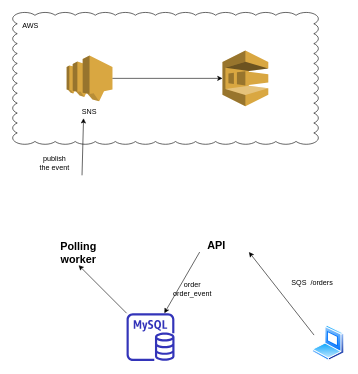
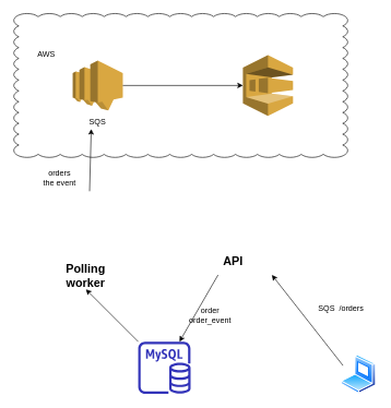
  <mxCell id="0" />
  <mxCell id="1" parent="0" />
  <mxCell id="2" value="" style="whiteSpace=wrap;html=1;shape=mxgraph.basic.cloud_rect" vertex="1" parent="1"><mxGeometry x="20" y="20.25" width="510" height="220" as="geometry" /></mxCell>
  <mxCell id="3" value="" style="outlineConnect=0;dashed=0;verticalLabelPosition=bottom;verticalAlign=top;align=center;html=1;shape=mxgraph.aws3.sns;fillColor=#D9A741;gradientColor=none;" vertex="1" parent="1"><mxGeometry x="110" y="92" width="76.5" height="76.5" as="geometry" /></mxCell>
  <mxCell id="4" value="" style="outlineConnect=0;dashed=0;verticalLabelPosition=bottom;verticalAlign=top;align=center;html=1;shape=mxgraph.aws3.sqs;fillColor=#D9A741;gradientColor=none;" vertex="1" parent="1"><mxGeometry x="370" y="83.75" width="76.5" height="93" as="geometry" /></mxCell>
- <mxCell id="5" value="SNS" style="text;html=1;strokeColor=none;fillColor=none;align=center;verticalAlign=middle;whiteSpace=wrap;rounded=0;" vertex="1" parent="1"><mxGeometry x="128.25" y="176.75" width="40" height="20" as="geometry" /></mxCell>
+ <mxCell id="5" value="SQS" style="text;html=1;strokeColor=none;fillColor=none;align=center;verticalAlign=middle;whiteSpace=wrap;rounded=0;" vertex="1" parent="1"><mxGeometry x="128.25" y="176.75" width="40" height="20" as="geometry" /></mxCell>
  <mxCell id="6" value="" style="endArrow=classic;html=1;exitX=1;exitY=0.5;exitDx=0;exitDy=0;exitPerimeter=0;entryX=0;entryY=0.5;entryDx=0;entryDy=0;entryPerimeter=0;" edge="1" parent="1" source="3" target="4"><mxGeometry width="50" height="50" relative="1" as="geometry"><mxPoint x="240" y="602" as="sourcePoint" /><mxPoint x="290" y="552" as="targetPoint" /></mxGeometry></mxCell>
- <mxCell id="7" value="AWS" style="text;html=1;strokeColor=none;fillColor=none;align=center;verticalAlign=middle;whiteSpace=wrap;rounded=0;" vertex="1" parent="1"><mxGeometry x="30" y="32" width="40" height="20" as="geometry" /></mxCell>
+ <mxCell id="7" value="AWS" style="text;html=1;strokeColor=none;fillColor=none;align=center;verticalAlign=middle;whiteSpace=wrap;rounded=0;" vertex="1" parent="1"><mxGeometry x="50" y="72" width="40" height="20" as="geometry" /></mxCell>
  <mxCell id="8" value="" style="shape=image;html=1;verticalAlign=top;verticalLabelPosition=bottom;labelBackgroundColor=#ffffff;imageAspect=0;aspect=fixed;image=https://cdn4.iconfinder.com/data/icons/logos-brands-5/24/rails-128.png" vertex="1" parent="1"><mxGeometry x="70" y="292" width="128" height="128" as="geometry" /></mxCell>
  <mxCell id="9" value="&lt;span style=&quot;font-size: 18px&quot;&gt;&lt;b&gt;Polling worker&lt;br&gt;&lt;/b&gt;&lt;/span&gt;" style="text;html=1;strokeColor=none;fillColor=none;align=center;verticalAlign=middle;whiteSpace=wrap;rounded=0;" vertex="1" parent="1"><mxGeometry x="110" y="412" width="40" height="20" as="geometry" /></mxCell>
  <mxCell id="10" value="" style="shape=image;html=1;verticalAlign=top;verticalLabelPosition=bottom;labelBackgroundColor=#ffffff;imageAspect=0;aspect=fixed;image=https://cdn4.iconfinder.com/data/icons/logos-brands-5/24/rails-128.png" vertex="1" parent="1"><mxGeometry x="300" y="292" width="128" height="128" as="geometry" /></mxCell>
- <mxCell id="11" value="&lt;font style=&quot;font-size: 18px&quot;&gt;&lt;b&gt;API&lt;/b&gt;&lt;/font&gt;" style="text;html=1;strokeColor=none;fillColor=none;align=center;verticalAlign=middle;whiteSpace=wrap;rounded=0;" vertex="1" parent="1"><mxGeometry x="340" y="400" width="40" height="20" as="geometry" /></mxCell>
+ <mxCell id="11" value="&lt;font style=&quot;font-size: 18px&quot;&gt;&lt;b&gt;API&lt;/b&gt;&lt;/font&gt;" style="text;html=1;strokeColor=none;fillColor=none;align=center;verticalAlign=middle;whiteSpace=wrap;rounded=0;" vertex="1" parent="1"><mxGeometry x="335" y="390" width="40" height="20" as="geometry" /></mxCell>
  <mxCell id="12" value="" style="outlineConnect=0;fontColor=#232F3E;gradientColor=none;fillColor=#3334B9;strokeColor=none;dashed=0;verticalLabelPosition=bottom;verticalAlign=top;align=center;html=1;fontSize=12;fontStyle=0;aspect=fixed;pointerEvents=1;shape=mxgraph.aws4.rds_mysql_instance;" vertex="1" parent="1"><mxGeometry x="210" y="522" width="80" height="80" as="geometry" /></mxCell>
  <mxCell id="13" value="" style="aspect=fixed;perimeter=ellipsePerimeter;html=1;align=center;shadow=0;dashed=0;spacingTop=3;image;image=img/lib/active_directory/laptop_client.svg;" vertex="1" parent="1"><mxGeometry x="520" y="542" width="54" height="60" as="geometry" /></mxCell>
  <mxCell id="14" value="" style="endArrow=classic;html=1;exitX=0;exitY=0.25;exitDx=0;exitDy=0;" edge="1" parent="1" source="13" target="10"><mxGeometry width="50" height="50" relative="1" as="geometry"><mxPoint x="240" y="602" as="sourcePoint" /><mxPoint x="290" y="552" as="targetPoint" /></mxGeometry></mxCell>
  <mxCell id="15" value="SQS&amp;nbsp; /orders" style="text;html=1;strokeColor=none;fillColor=none;align=center;verticalAlign=middle;whiteSpace=wrap;rounded=0;" vertex="1" parent="1"><mxGeometry x="470" y="462" width="100" height="20" as="geometry" /></mxCell>
  <mxCell id="16" value="" style="endArrow=classic;html=1;exitX=0.25;exitY=1;exitDx=0;exitDy=0;" edge="1" parent="1" source="10" target="12"><mxGeometry width="50" height="50" relative="1" as="geometry"><mxPoint x="280" y="672" as="sourcePoint" /><mxPoint x="330" y="622" as="targetPoint" /></mxGeometry></mxCell>
  <mxCell id="17" value="order&lt;br&gt;order_event" style="text;html=1;strokeColor=none;fillColor=none;align=center;verticalAlign=middle;whiteSpace=wrap;rounded=0;" vertex="1" parent="1"><mxGeometry x="300" y="472" width="40" height="20" as="geometry" /></mxCell>
  <mxCell id="18" value="" style="endArrow=classic;html=1;" edge="1" parent="1" source="12"><mxGeometry width="50" height="50" relative="1" as="geometry"><mxPoint x="240" y="602" as="sourcePoint" /><mxPoint x="290" y="552" as="targetPoint" /></mxGeometry></mxCell>
  <mxCell id="19" value="" style="endArrow=classic;html=1;" edge="1" parent="1" source="12"><mxGeometry width="50" height="50" relative="1" as="geometry"><mxPoint x="240" y="602" as="sourcePoint" /><mxPoint x="130" y="442" as="targetPoint" /><Array as="points" /></mxGeometry></mxCell>
  <mxCell id="20" value="" style="endArrow=classic;html=1;entryX=0.25;entryY=1;entryDx=0;entryDy=0;" edge="1" parent="1" source="8" target="5"><mxGeometry width="50" height="50" relative="1" as="geometry"><mxPoint x="240" y="602" as="sourcePoint" /><mxPoint x="290" y="552" as="targetPoint" /></mxGeometry></mxCell>
- <mxCell id="21" value="publish&lt;br&gt;the event" style="text;html=1;strokeColor=none;fillColor=none;align=center;verticalAlign=middle;whiteSpace=wrap;rounded=0;" vertex="1" parent="1"><mxGeometry x="60" y="262" width="60" height="20" as="geometry" /></mxCell>
+ <mxCell id="21" value="orders&lt;br&gt;the event" style="text;html=1;strokeColor=none;fillColor=none;align=center;verticalAlign=middle;whiteSpace=wrap;rounded=0;" vertex="1" parent="1"><mxGeometry x="60" y="262" width="60" height="20" as="geometry" /></mxCell>
